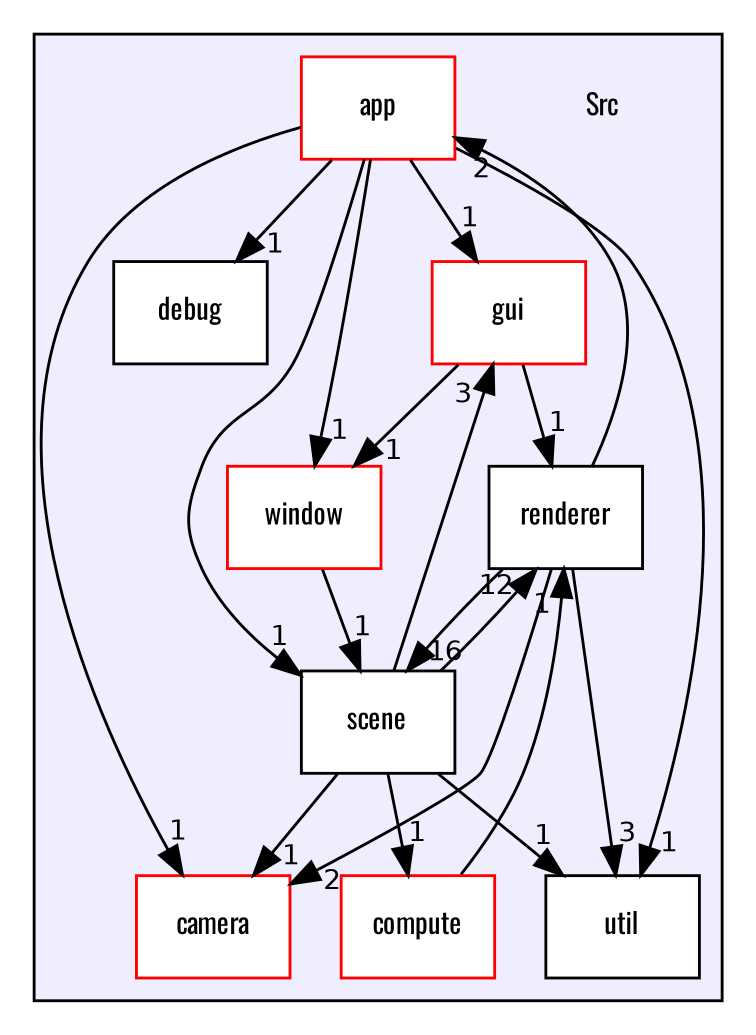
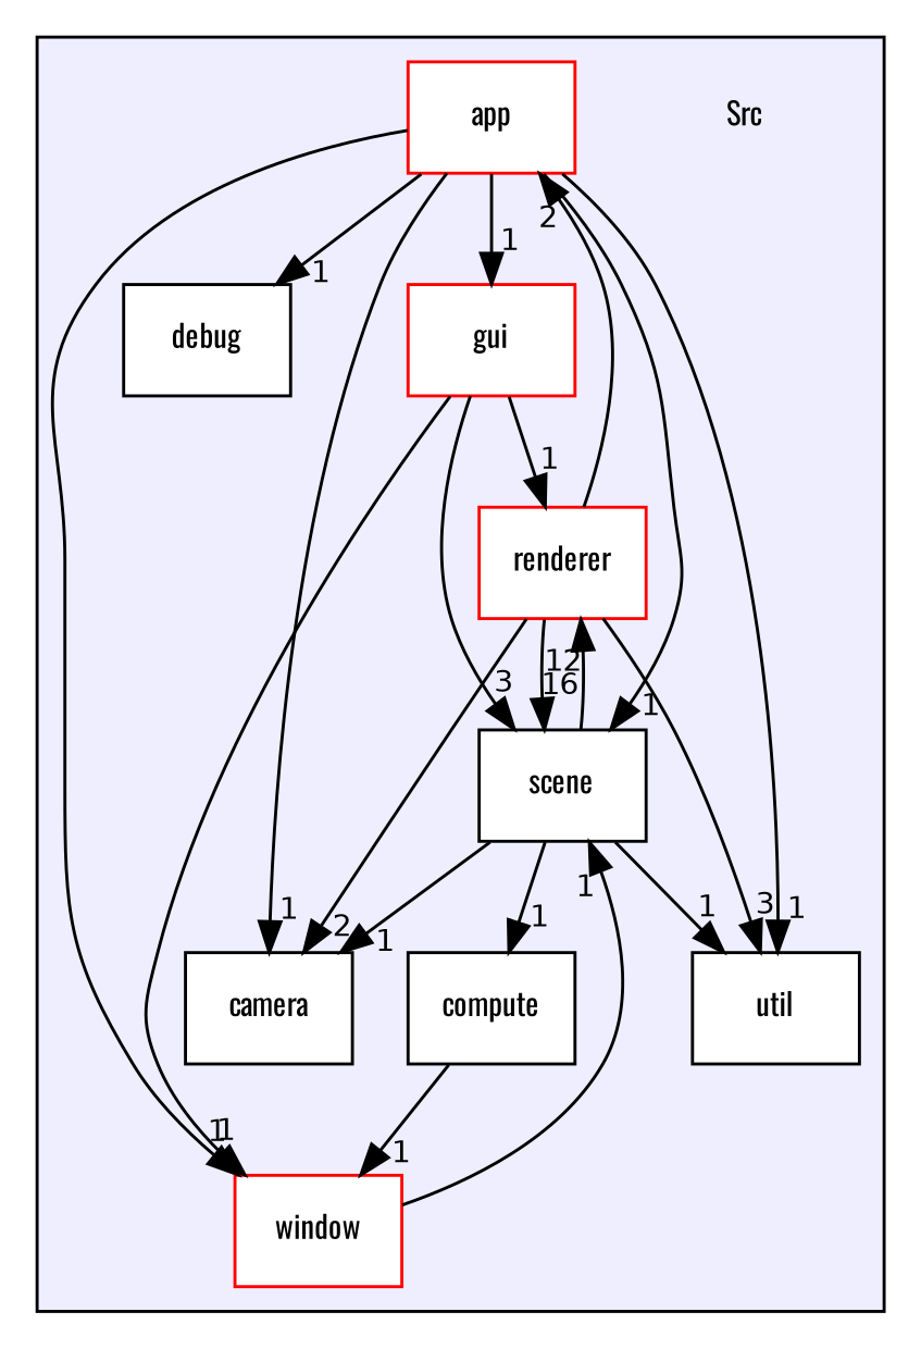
  digraph {
    compound=true
    fontname=Oswald
    node [color=red fontname=Oswald fontsize=10 shape=box fillcolor=white style=filled]
    edge [fontname=Oswald headlabel=1 labeldistance=1.5 labelfontname=Helvetica labelfontsize=10]
    n1 [label=Src shape=plaintext fillcolor="" style=""]
    n2 [label=app]
-   n3 [label=camera]
-   n4 [label=compute]
+   n3 [label=camera color=""]
+   n4 [label=compute color=""]
    n5 [label=debug color=""]
    n6 [label=gui]
-   n7 [color=black label=renderer]
+   n7 [label=renderer]
    n8 [color=black label=scene]
    n9 [label=util color=""]
    n10 [label=window]
    subgraph cluster_1 {
      bgcolor="#eeeeff"
      pencolor=black
      n1
      n2
      n3
      n4
      n5
      n6
      n7
      n8
      n9
      n10
    }
    n2 -> n3
    n2 -> n5
    n2 -> n6
    n2 -> n8
    n2 -> n9
    n2 -> n10
-   n4 -> n7
+   n4 -> n10
    n6 -> n7
-   n8 -> n6 [headlabel=3]
+   n6 -> n8 [headlabel=3]
    n6 -> n10
    n7 -> n2 [headlabel=2]
    n7 -> n3 [headlabel=2]
    n7 -> n8 [headlabel=16]
    n7 -> n9 [headlabel=3]
    n8 -> n3
    n8 -> n4
    n8 -> n7 [headlabel=12]
    n8 -> n9
    n10 -> n8
  }
